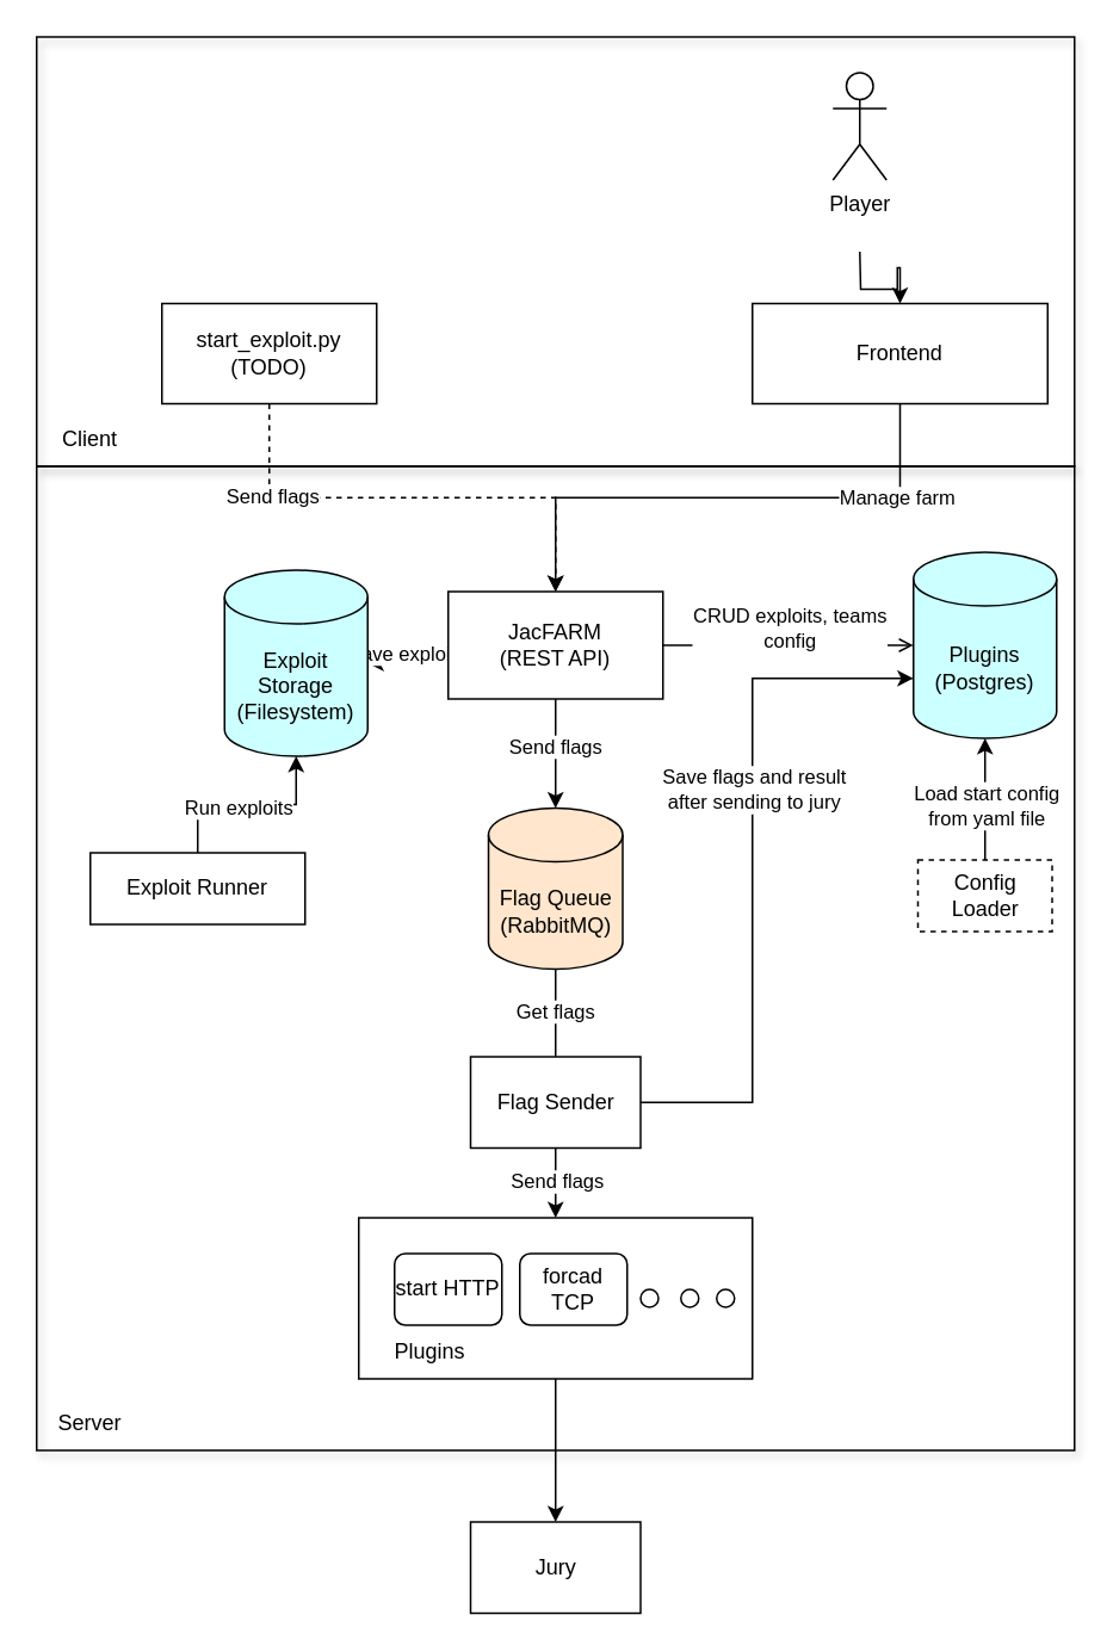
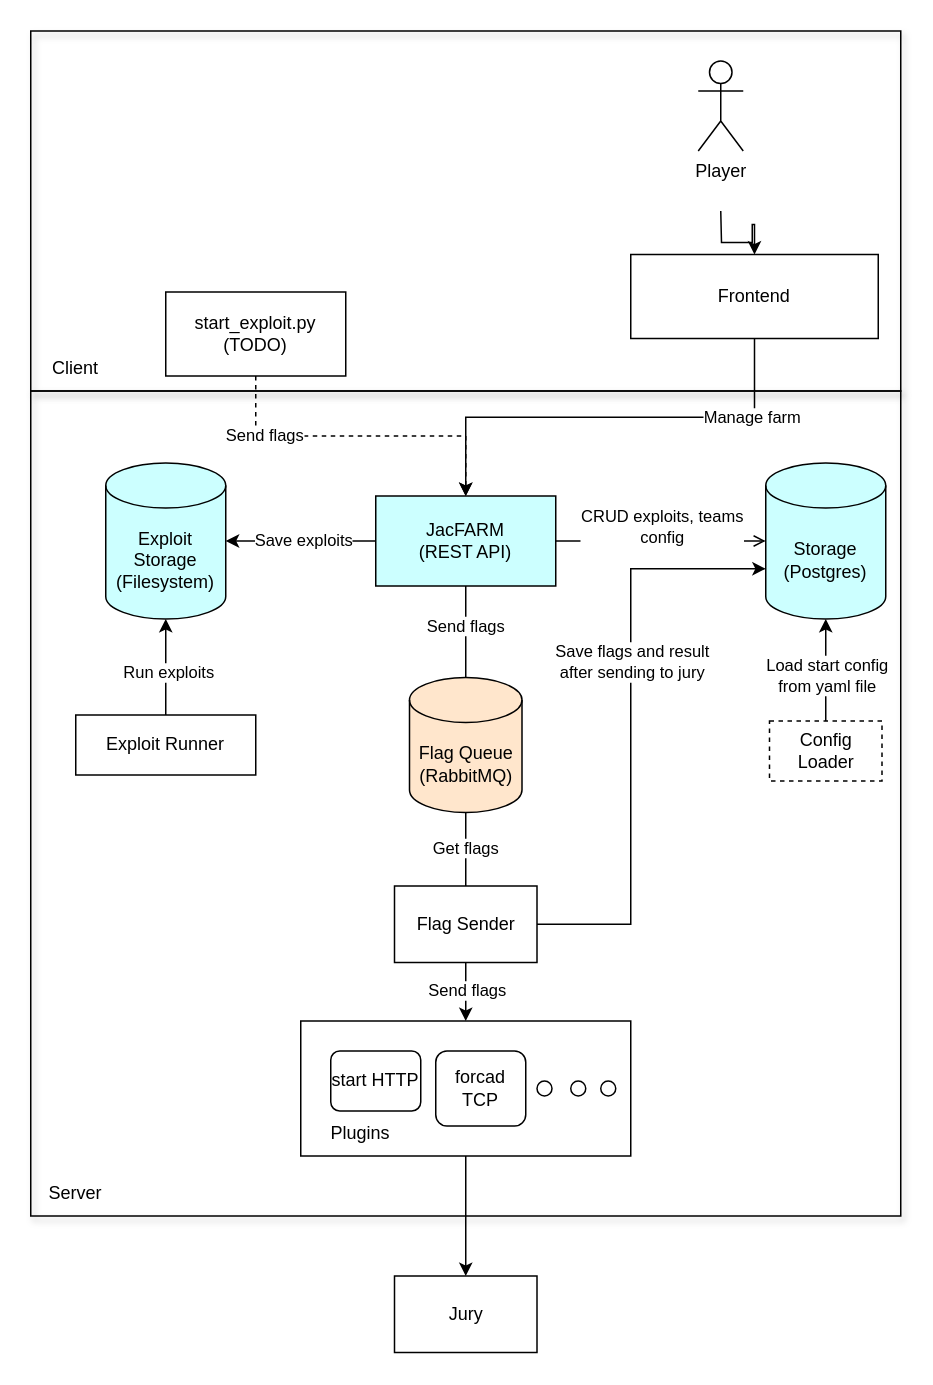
  <mxCell id="0" />
  <mxCell id="1" parent="0" />
  <mxCell id="2" value="" style="rounded=0;whiteSpace=wrap;html=1;shadow=1;fillColor=none;" parent="1" vertex="1"><mxGeometry x="20" y="260" width="580" height="550" as="geometry" /></mxCell>
  <mxCell id="3" value="" style="rounded=0;whiteSpace=wrap;html=1;shadow=1;fillColor=none;" parent="1" vertex="1"><mxGeometry x="20" y="20" width="580" height="240" as="geometry" /></mxCell>
  <mxCell id="4" value="" style="edgeStyle=orthogonalEdgeStyle;rounded=0;orthogonalLoop=1;jettySize=auto;html=1;" parent="1" source="6" target="19" edge="1"><mxGeometry relative="1" as="geometry" /></mxCell>
  <mxCell id="5" value="Send flags" style="edgeLabel;html=1;align=center;verticalAlign=middle;resizable=0;points=[];" parent="4" vertex="1" connectable="0"><mxGeometry x="-0.11" relative="1" as="geometry"><mxPoint as="offset" /></mxGeometry></mxCell>
  <mxCell id="6" value="Flag Sender" style="rounded=0;whiteSpace=wrap;html=1;" parent="1" vertex="1"><mxGeometry x="262.5" y="590" width="95" height="51" as="geometry" /></mxCell>
  <mxCell id="7" style="edgeStyle=orthogonalEdgeStyle;rounded=0;orthogonalLoop=1;jettySize=auto;html=1;entryX=0.5;entryY=0;entryDx=0;entryDy=0;exitX=0.5;exitY=1;exitDx=0;exitDy=0;dashed=1;" parent="1" source="9" target="14" edge="1"><mxGeometry relative="1" as="geometry" /></mxCell>
  <mxCell id="8" value="Send flags" style="edgeLabel;html=1;align=center;verticalAlign=middle;resizable=0;points=[];" parent="7" vertex="1" connectable="0"><mxGeometry x="-0.593" y="1" relative="1" as="geometry"><mxPoint as="offset" /></mxGeometry></mxCell>
- <mxCell id="9" value="start_exploit.py&lt;br&gt;(TODO)" style="rounded=0;whiteSpace=wrap;html=1;" parent="1" vertex="1"><mxGeometry x="90" y="169" width="120" height="56" as="geometry" /></mxCell>
+ <mxCell id="9" value="start_exploit.py&lt;br&gt;(TODO)" style="rounded=0;whiteSpace=wrap;html=1;" parent="1" vertex="1"><mxGeometry x="110" y="194" width="120" height="56" as="geometry" /></mxCell>
  <mxCell id="10" value="Exploit Runner" style="rounded=0;whiteSpace=wrap;html=1;" parent="1" vertex="1"><mxGeometry x="50" y="476" width="120" height="40" as="geometry" /></mxCell>
- <mxCell id="11" value="Plugins&lt;br&gt;(Postgres)" style="shape=cylinder3;whiteSpace=wrap;html=1;boundedLbl=1;backgroundOutline=1;size=15;fillColor=#CCFFFF;" parent="1" vertex="1"><mxGeometry x="510" y="308" width="80" height="104" as="geometry" /></mxCell>
+ <mxCell id="11" value="Storage&lt;br&gt;(Postgres)" style="shape=cylinder3;whiteSpace=wrap;html=1;boundedLbl=1;backgroundOutline=1;size=15;fillColor=#CCFFFF;" parent="1" vertex="1"><mxGeometry x="510" y="308" width="80" height="104" as="geometry" /></mxCell>
  <mxCell id="12" value="" style="edgeStyle=orthogonalEdgeStyle;rounded=0;orthogonalLoop=1;jettySize=auto;html=1;" parent="1" source="14" target="33" edge="1"><mxGeometry relative="1" as="geometry" /></mxCell>
  <mxCell id="13" value="Save exploits" style="edgeLabel;html=1;align=center;verticalAlign=middle;resizable=0;points=[];" parent="12" vertex="1" connectable="0"><mxGeometry x="-0.011" y="-1" relative="1" as="geometry"><mxPoint as="offset" /></mxGeometry></mxCell>
- <mxCell id="14" value="JacFARM&lt;br&gt;(REST API)" style="rounded=0;whiteSpace=wrap;html=1;" parent="1" vertex="1"><mxGeometry x="250" y="330" width="120" height="60" as="geometry" /></mxCell>
+ <mxCell id="14" value="JacFARM&lt;br&gt;(REST API)" style="rounded=0;whiteSpace=wrap;html=1;fillColor=#ccffff;" parent="1" vertex="1"><mxGeometry x="250" y="330" width="120" height="60" as="geometry" /></mxCell>
  <mxCell id="15" value="Server" style="text;html=1;align=center;verticalAlign=middle;whiteSpace=wrap;rounded=0;" parent="1" vertex="1"><mxGeometry x="20" y="780" width="60" height="30" as="geometry" /></mxCell>
  <mxCell id="16" value="Client" style="text;html=1;align=center;verticalAlign=middle;whiteSpace=wrap;rounded=0;" parent="1" vertex="1"><mxGeometry x="20" y="230" width="60" height="30" as="geometry" /></mxCell>
  <mxCell id="17" value="Jury" style="rounded=0;whiteSpace=wrap;html=1;" parent="1" vertex="1"><mxGeometry x="262.5" y="850" width="95" height="51" as="geometry" /></mxCell>
  <mxCell id="18" value="" style="edgeStyle=orthogonalEdgeStyle;rounded=0;orthogonalLoop=1;jettySize=auto;html=1;" parent="1" source="19" target="17" edge="1"><mxGeometry relative="1" as="geometry" /></mxCell>
  <mxCell id="19" value="" style="rounded=0;whiteSpace=wrap;html=1;fillColor=none;" parent="1" vertex="1"><mxGeometry x="200" y="680" width="220" height="90" as="geometry" /></mxCell>
  <mxCell id="20" value="Plugins" style="text;html=1;align=center;verticalAlign=middle;whiteSpace=wrap;rounded=0;" parent="1" vertex="1"><mxGeometry x="210" y="740" width="60" height="30" as="geometry" /></mxCell>
  <mxCell id="21" value="start HTTP" style="rounded=1;whiteSpace=wrap;html=1;" parent="1" vertex="1"><mxGeometry x="220" y="700" width="60" height="40" as="geometry" /></mxCell>
- <mxCell id="22" value="forcad TCP" style="rounded=1;whiteSpace=wrap;html=1;" parent="1" vertex="1"><mxGeometry x="290" y="700" width="60" height="40" as="geometry" /></mxCell>
+ <mxCell id="22" value="forcad TCP" style="rounded=1;whiteSpace=wrap;html=1;" parent="1" vertex="1"><mxGeometry x="290" y="700" width="60" height="50" as="geometry" /></mxCell>
  <mxCell id="23" value="" style="ellipse;whiteSpace=wrap;html=1;aspect=fixed;" parent="1" vertex="1"><mxGeometry x="357.5" y="720" width="10" height="10" as="geometry" /></mxCell>
  <mxCell id="24" value="" style="ellipse;whiteSpace=wrap;html=1;aspect=fixed;" parent="1" vertex="1"><mxGeometry x="400" y="720" width="10" height="10" as="geometry" /></mxCell>
  <mxCell id="25" value="" style="ellipse;whiteSpace=wrap;html=1;aspect=fixed;" parent="1" vertex="1"><mxGeometry x="380" y="720" width="10" height="10" as="geometry" /></mxCell>
  <mxCell id="26" value="" style="endArrow=open;html=1;rounded=0;entryX=0;entryY=0.5;entryDx=0;entryDy=0;entryPerimeter=0;exitX=1;exitY=0.5;exitDx=0;exitDy=0;" parent="1" source="14" target="11" edge="1"><mxGeometry width="50" height="50" relative="1" as="geometry"><mxPoint x="260" y="460" as="sourcePoint" /><mxPoint x="310" y="410" as="targetPoint" /></mxGeometry></mxCell>
  <mxCell id="27" value="&lt;div&gt;CRUD exploits, teams&lt;/div&gt;&lt;div&gt;config&lt;/div&gt;" style="edgeLabel;html=1;align=center;verticalAlign=middle;resizable=0;points=[];" parent="26" vertex="1" connectable="0"><mxGeometry x="-0.001" relative="1" as="geometry"><mxPoint y="-10" as="offset" /></mxGeometry></mxCell>
  <mxCell id="28" style="edgeStyle=orthogonalEdgeStyle;rounded=0;orthogonalLoop=1;jettySize=auto;html=1;entryX=0.5;entryY=0;entryDx=0;entryDy=0;exitX=0.5;exitY=1;exitDx=0;exitDy=0;" parent="1" source="30" target="14" edge="1"><mxGeometry relative="1" as="geometry" /></mxCell>
  <mxCell id="29" value="Manage farm" style="edgeLabel;html=1;align=center;verticalAlign=middle;resizable=0;points=[];" vertex="1" connectable="0" parent="28"><mxGeometry x="-0.618" y="-1" relative="1" as="geometry"><mxPoint x="2" y="1" as="offset" /></mxGeometry></mxCell>
  <mxCell id="30" value="Frontend" style="rounded=0;whiteSpace=wrap;html=1;" parent="1" vertex="1"><mxGeometry x="420" y="169" width="165" height="56" as="geometry" /></mxCell>
  <mxCell id="31" value="" style="edgeStyle=orthogonalEdgeStyle;rounded=0;orthogonalLoop=1;jettySize=auto;html=1;" parent="1" target="30" edge="1"><mxGeometry relative="1" as="geometry"><mxPoint x="480" y="140" as="sourcePoint" /></mxGeometry></mxCell>
  <mxCell id="32" value="Player" style="shape=umlActor;verticalLabelPosition=bottom;verticalAlign=top;html=1;outlineConnect=0;" parent="1" vertex="1"><mxGeometry x="465" y="40" width="30" height="60" as="geometry" /></mxCell>
- <mxCell id="33" value="Exploit Storage&lt;br&gt;(Filesystem)" style="shape=cylinder3;whiteSpace=wrap;html=1;boundedLbl=1;backgroundOutline=1;size=15;fillColor=#CCFFFF;" parent="1" vertex="1"><mxGeometry x="125" y="318" width="80" height="104" as="geometry" /></mxCell>
+ <mxCell id="33" value="Exploit Storage&lt;br&gt;(Filesystem)" style="shape=cylinder3;whiteSpace=wrap;html=1;boundedLbl=1;backgroundOutline=1;size=15;fillColor=#CCFFFF;" parent="1" vertex="1"><mxGeometry x="70" y="308" width="80" height="104" as="geometry" /></mxCell>
  <mxCell id="34" style="edgeStyle=orthogonalEdgeStyle;rounded=0;orthogonalLoop=1;jettySize=auto;html=1;entryX=0.5;entryY=1;entryDx=0;entryDy=0;entryPerimeter=0;" parent="1" source="10" target="33" edge="1"><mxGeometry relative="1" as="geometry" /></mxCell>
  <mxCell id="35" value="Run exploits" style="edgeLabel;html=1;align=center;verticalAlign=middle;resizable=0;points=[];" parent="34" vertex="1" connectable="0"><mxGeometry x="-0.096" y="-1" relative="1" as="geometry"><mxPoint as="offset" /></mxGeometry></mxCell>
  <mxCell id="36" value="Flag Queue&lt;br&gt;(RabbitMQ)" style="shape=cylinder3;whiteSpace=wrap;html=1;boundedLbl=1;backgroundOutline=1;size=15;fillColor=#FFE6CC;" parent="1" vertex="1"><mxGeometry x="272.5" y="451" width="75" height="90" as="geometry" /></mxCell>
- <mxCell id="37" style="edgeStyle=orthogonalEdgeStyle;rounded=0;orthogonalLoop=1;jettySize=auto;html=1;entryX=0.5;entryY=0;entryDx=0;entryDy=0;entryPerimeter=0;" parent="1" source="14" target="36" edge="1"><mxGeometry relative="1" as="geometry" /></mxCell>
+ <mxCell id="37" style="edgeStyle=orthogonalEdgeStyle;rounded=0;orthogonalLoop=1;jettySize=auto;html=1;entryX=0.5;entryY=0;entryDx=0;entryDy=0;entryPerimeter=0;endArrow=none;" parent="1" source="14" target="36" edge="1"><mxGeometry relative="1" as="geometry" /></mxCell>
  <mxCell id="38" value="Send flags" style="edgeLabel;html=1;align=center;verticalAlign=middle;resizable=0;points=[];" parent="37" vertex="1" connectable="0"><mxGeometry x="-0.143" y="-1" relative="1" as="geometry"><mxPoint as="offset" /></mxGeometry></mxCell>
  <mxCell id="39" style="edgeStyle=orthogonalEdgeStyle;rounded=0;orthogonalLoop=1;jettySize=auto;html=1;entryX=0;entryY=0;entryDx=0;entryDy=70.5;entryPerimeter=0;" parent="1" source="6" target="11" edge="1"><mxGeometry relative="1" as="geometry"><Array as="points"><mxPoint x="420" y="616" /><mxPoint x="420" y="379" /><mxPoint x="510" y="379" /></Array></mxGeometry></mxCell>
  <mxCell id="40" value="Save flags and result&lt;br&gt;after sending to jury" style="edgeLabel;html=1;align=center;verticalAlign=middle;resizable=0;points=[];" parent="39" vertex="1" connectable="0"><mxGeometry x="-0.028" y="2" relative="1" as="geometry"><mxPoint x="2" y="-49" as="offset" /></mxGeometry></mxCell>
  <mxCell id="41" value="Config Loader" style="rounded=0;whiteSpace=wrap;html=1;dashed=1;" parent="1" vertex="1"><mxGeometry x="512.5" y="480" width="75" height="40" as="geometry" /></mxCell>
  <mxCell id="42" style="edgeStyle=orthogonalEdgeStyle;rounded=0;orthogonalLoop=1;jettySize=auto;html=1;entryX=0.5;entryY=1;entryDx=0;entryDy=0;entryPerimeter=0;" parent="1" source="41" target="11" edge="1"><mxGeometry relative="1" as="geometry" /></mxCell>
  <mxCell id="43" value="Load start config&lt;br&gt;from yaml file" style="edgeLabel;html=1;align=center;verticalAlign=middle;resizable=0;points=[];" parent="42" vertex="1" connectable="0"><mxGeometry x="-0.096" relative="1" as="geometry"><mxPoint as="offset" /></mxGeometry></mxCell>
  <mxCell id="44" value="" style="endArrow=none;html=1;rounded=0;entryX=0.5;entryY=0;entryDx=0;entryDy=0;exitX=0.5;exitY=1;exitDx=0;exitDy=0;exitPerimeter=0;" edge="1" parent="1" source="36" target="6"><mxGeometry width="50" height="50" relative="1" as="geometry"><mxPoint x="350" y="510" as="sourcePoint" /><mxPoint x="400" y="460" as="targetPoint" /></mxGeometry></mxCell>
  <mxCell id="45" value="Get flags" style="edgeLabel;html=1;align=center;verticalAlign=middle;resizable=0;points=[];" vertex="1" connectable="0" parent="44"><mxGeometry x="-0.046" y="-1" relative="1" as="geometry"><mxPoint as="offset" /></mxGeometry></mxCell>
